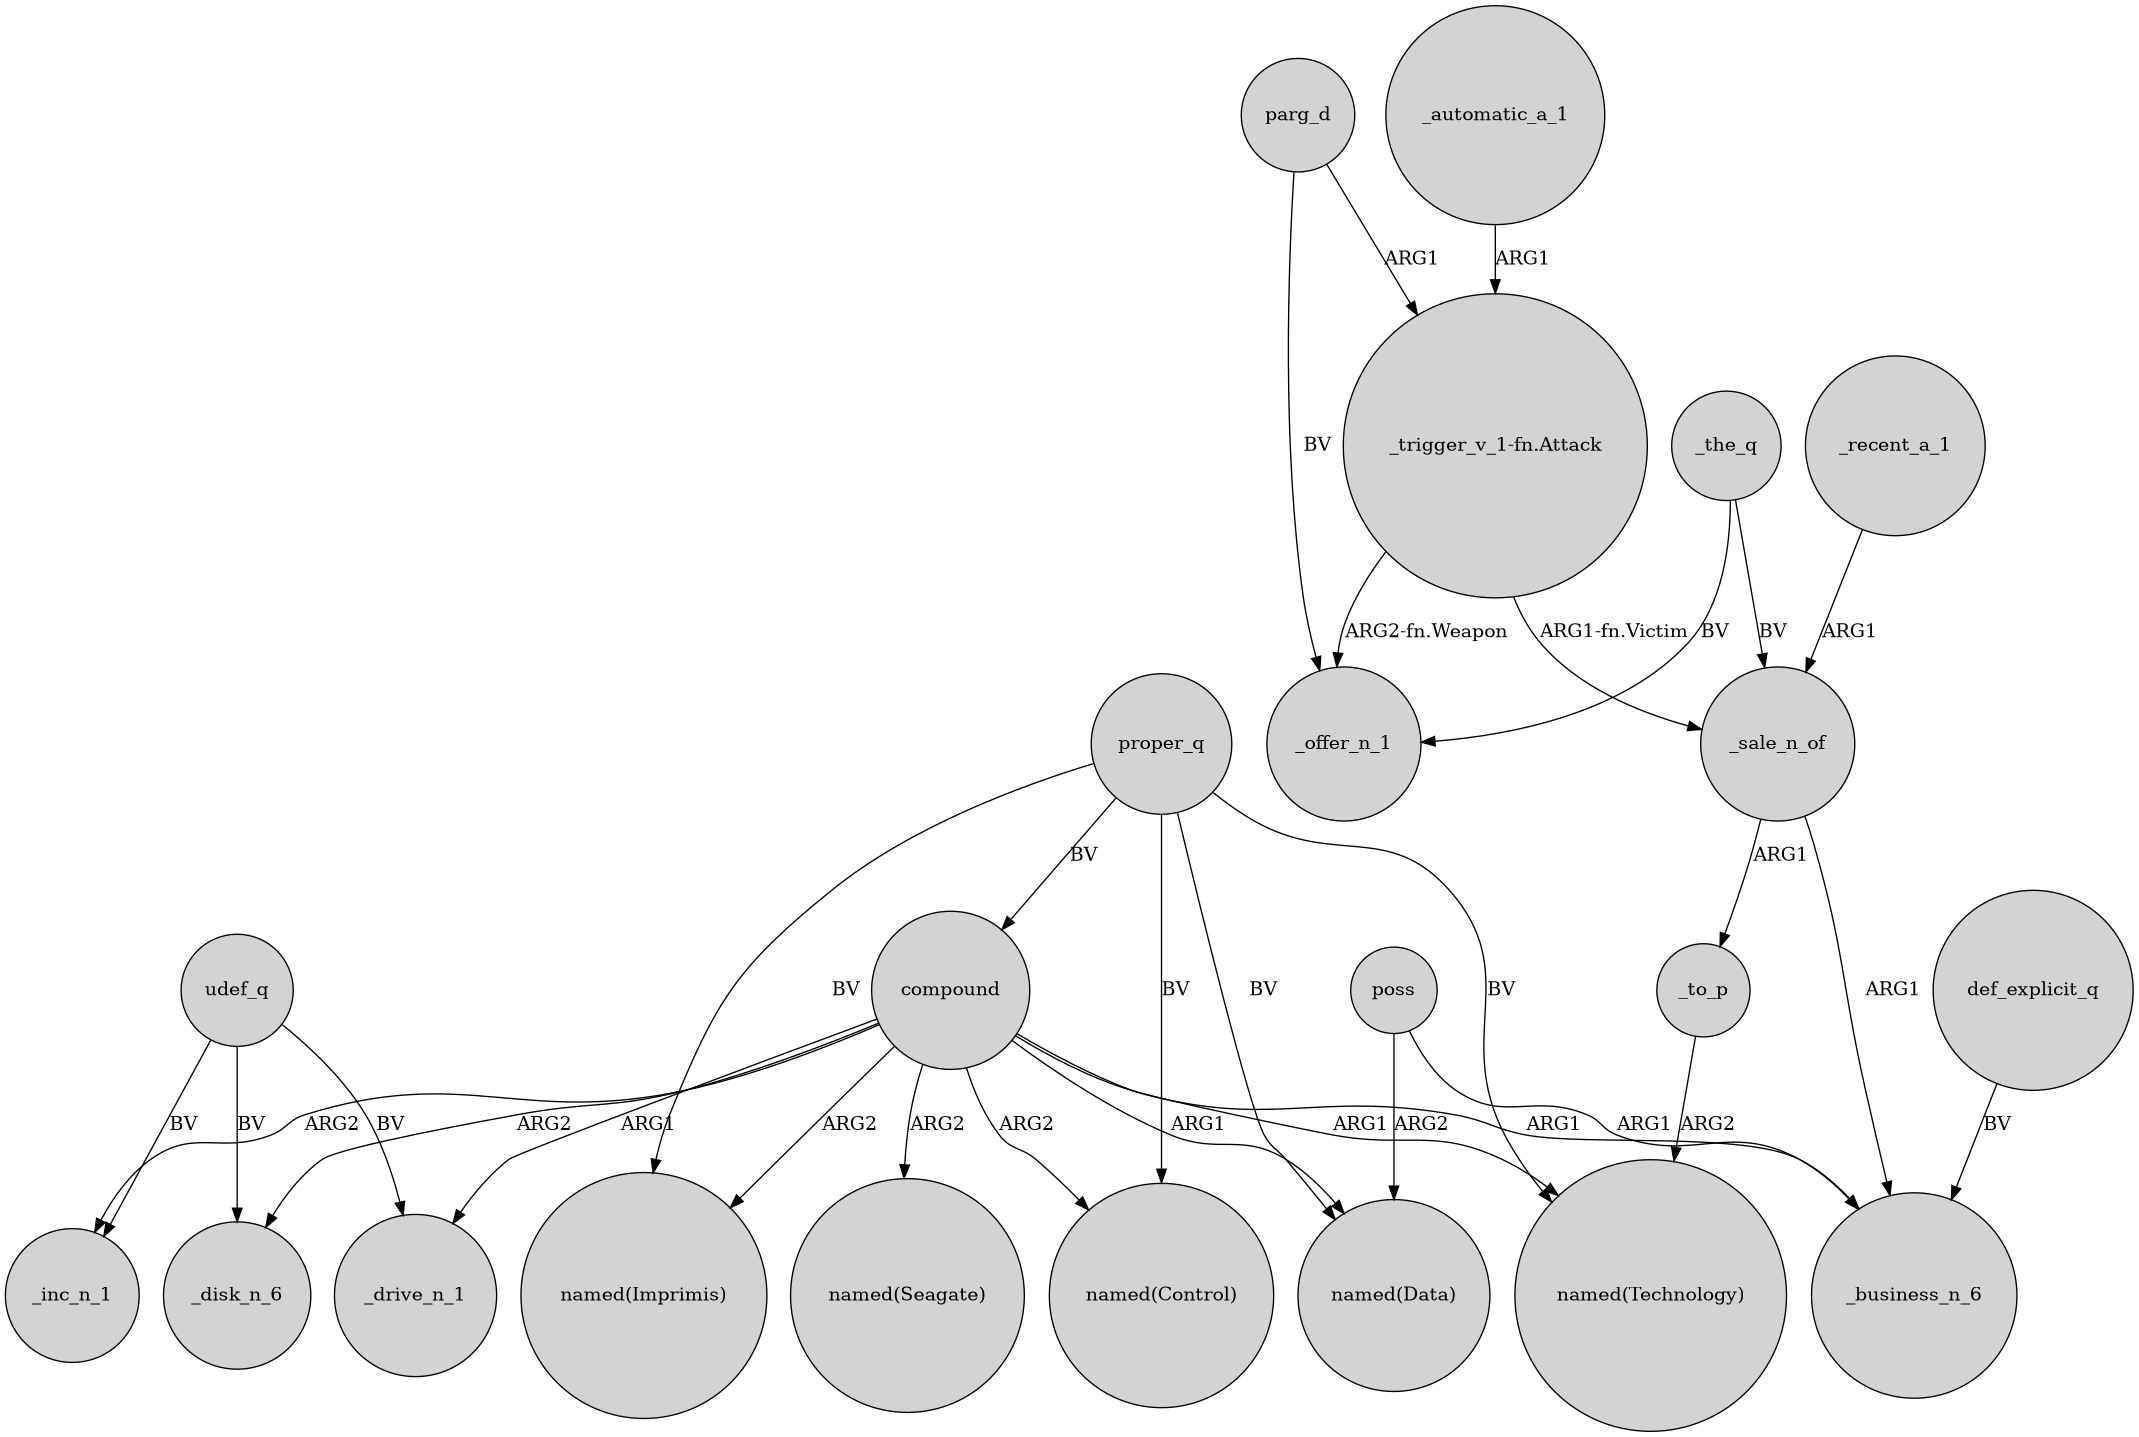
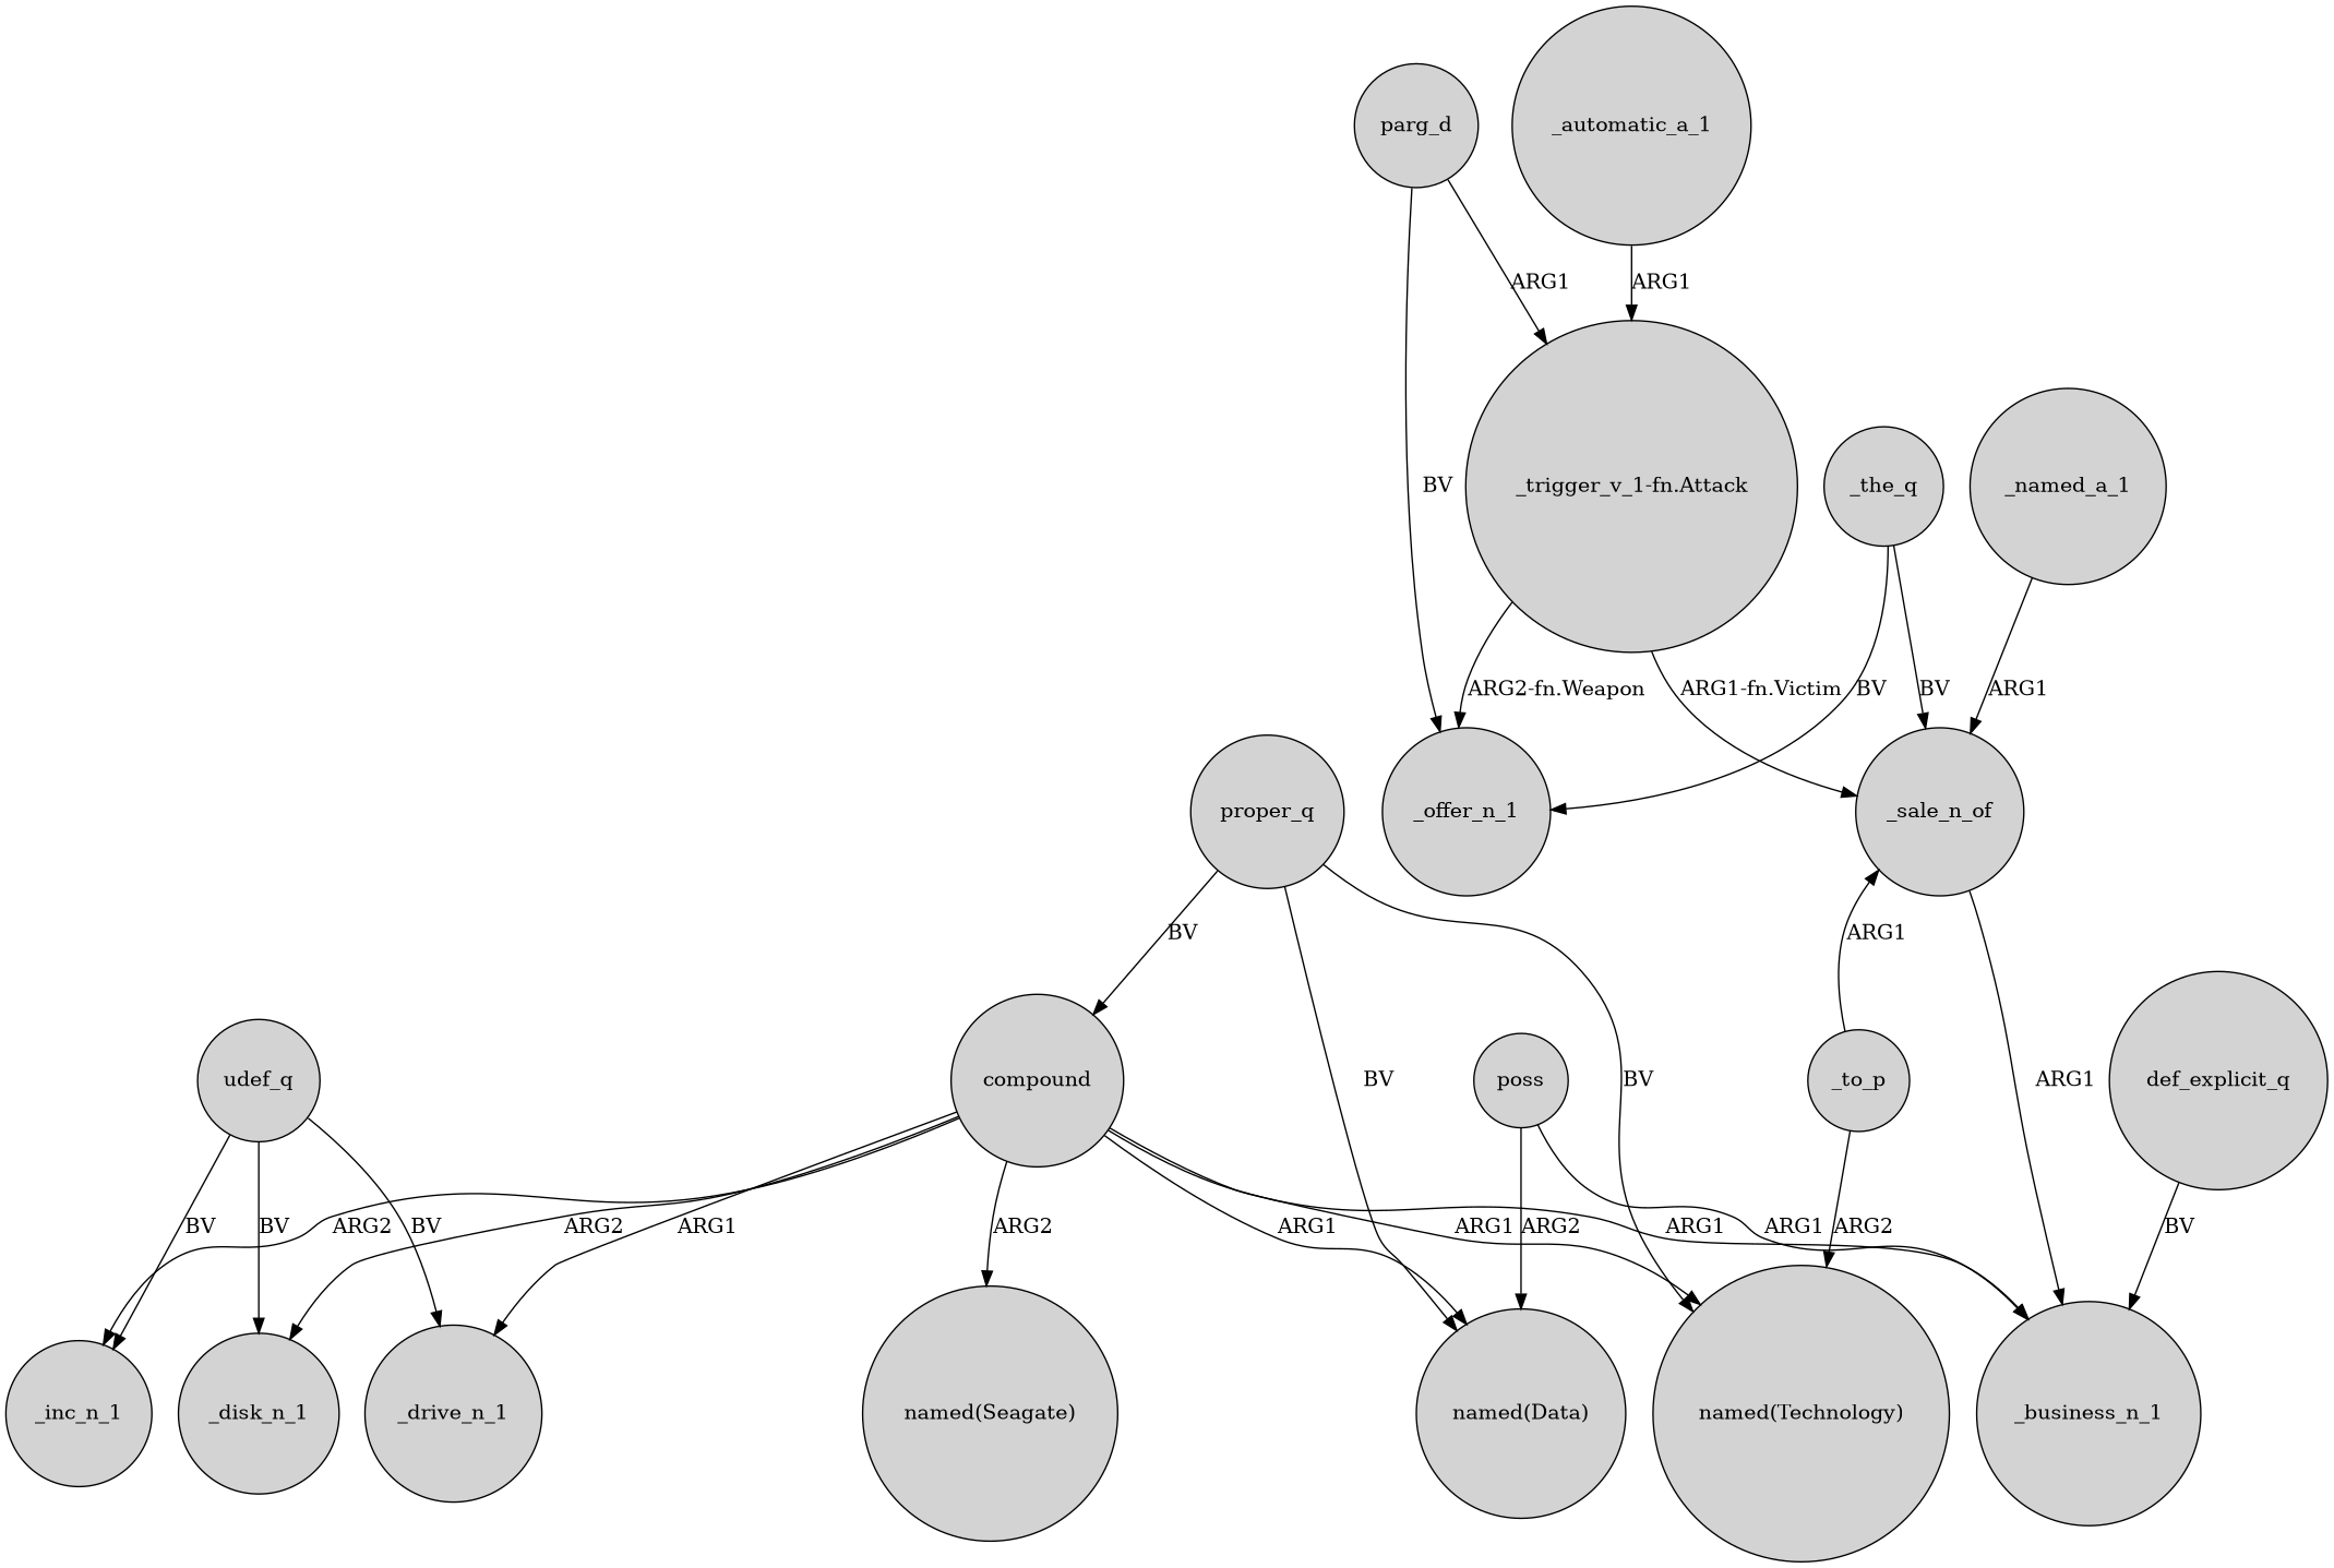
  digraph {
    fontname="DejaVu Serif"
    node [fontname="DejaVu Serif" shape=circle style=filled]
    edge [fontname="DejaVu Serif"]
    proper_q
-   "named(Control)"
-   "named(Imprimis)"
    "named(Data)"
    "named(Technology)"
    compound
    def_explicit_q
-   _business_n_1 [label=_business_n_6]
+   _business_n_1
    udef_q
-   _disk_n_1 [label=_disk_n_6]
+   _disk_n_1
    _inc_n_1
    _drive_n_1
    _automatic_a_1
    "_trigger_v_1-fn.Attack"
    _offer_n_1
    _sale_n_of
    parg_d
    poss
    "named(Seagate)"
    _to_p
    _the_q
-   _recent_a_1
-   proper_q -> "named(Control)" [label=BV]
-   proper_q -> "named(Imprimis)" [label=BV]
+   _recent_a_1 [label=_named_a_1]
    proper_q -> "named(Data)" [label=BV]
    proper_q -> "named(Technology)" [label=BV]
    proper_q -> compound [label=BV]
-   compound -> "named(Control)" [label=ARG2]
-   compound -> "named(Imprimis)" [label=ARG2]
    compound -> "named(Data)" [label=ARG1]
    compound -> "named(Technology)" [label=ARG1]
    compound -> _business_n_1 [label=ARG1]
    compound -> _disk_n_1 [label=ARG2]
    compound -> _inc_n_1 [label=ARG2]
    compound -> _drive_n_1 [label=ARG1]
    compound -> "named(Seagate)" [label=ARG2]
    def_explicit_q -> _business_n_1 [label=BV]
    udef_q -> _disk_n_1 [label=BV]
    udef_q -> _inc_n_1 [label=BV]
    udef_q -> _drive_n_1 [label=BV]
    _automatic_a_1 -> "_trigger_v_1-fn.Attack" [label=ARG1]
    "_trigger_v_1-fn.Attack" -> _offer_n_1 [label="ARG2-fn.Weapon"]
    "_trigger_v_1-fn.Attack" -> _sale_n_of [label="ARG1-fn.Victim"]
    _sale_n_of -> _business_n_1 [label=ARG1]
    parg_d -> "_trigger_v_1-fn.Attack" [label=ARG1]
    parg_d -> _offer_n_1 [label=BV]
    poss -> "named(Data)" [label=ARG2]
    poss -> _business_n_1 [label=ARG1]
    _to_p -> "named(Technology)" [label=ARG2]
-   _sale_n_of -> _to_p [label=ARG1]
+   _to_p -> _sale_n_of [label=ARG1]
    _the_q -> _offer_n_1 [label=BV]
    _the_q -> _sale_n_of [label=BV]
    _recent_a_1 -> _sale_n_of [label=ARG1]
  }
